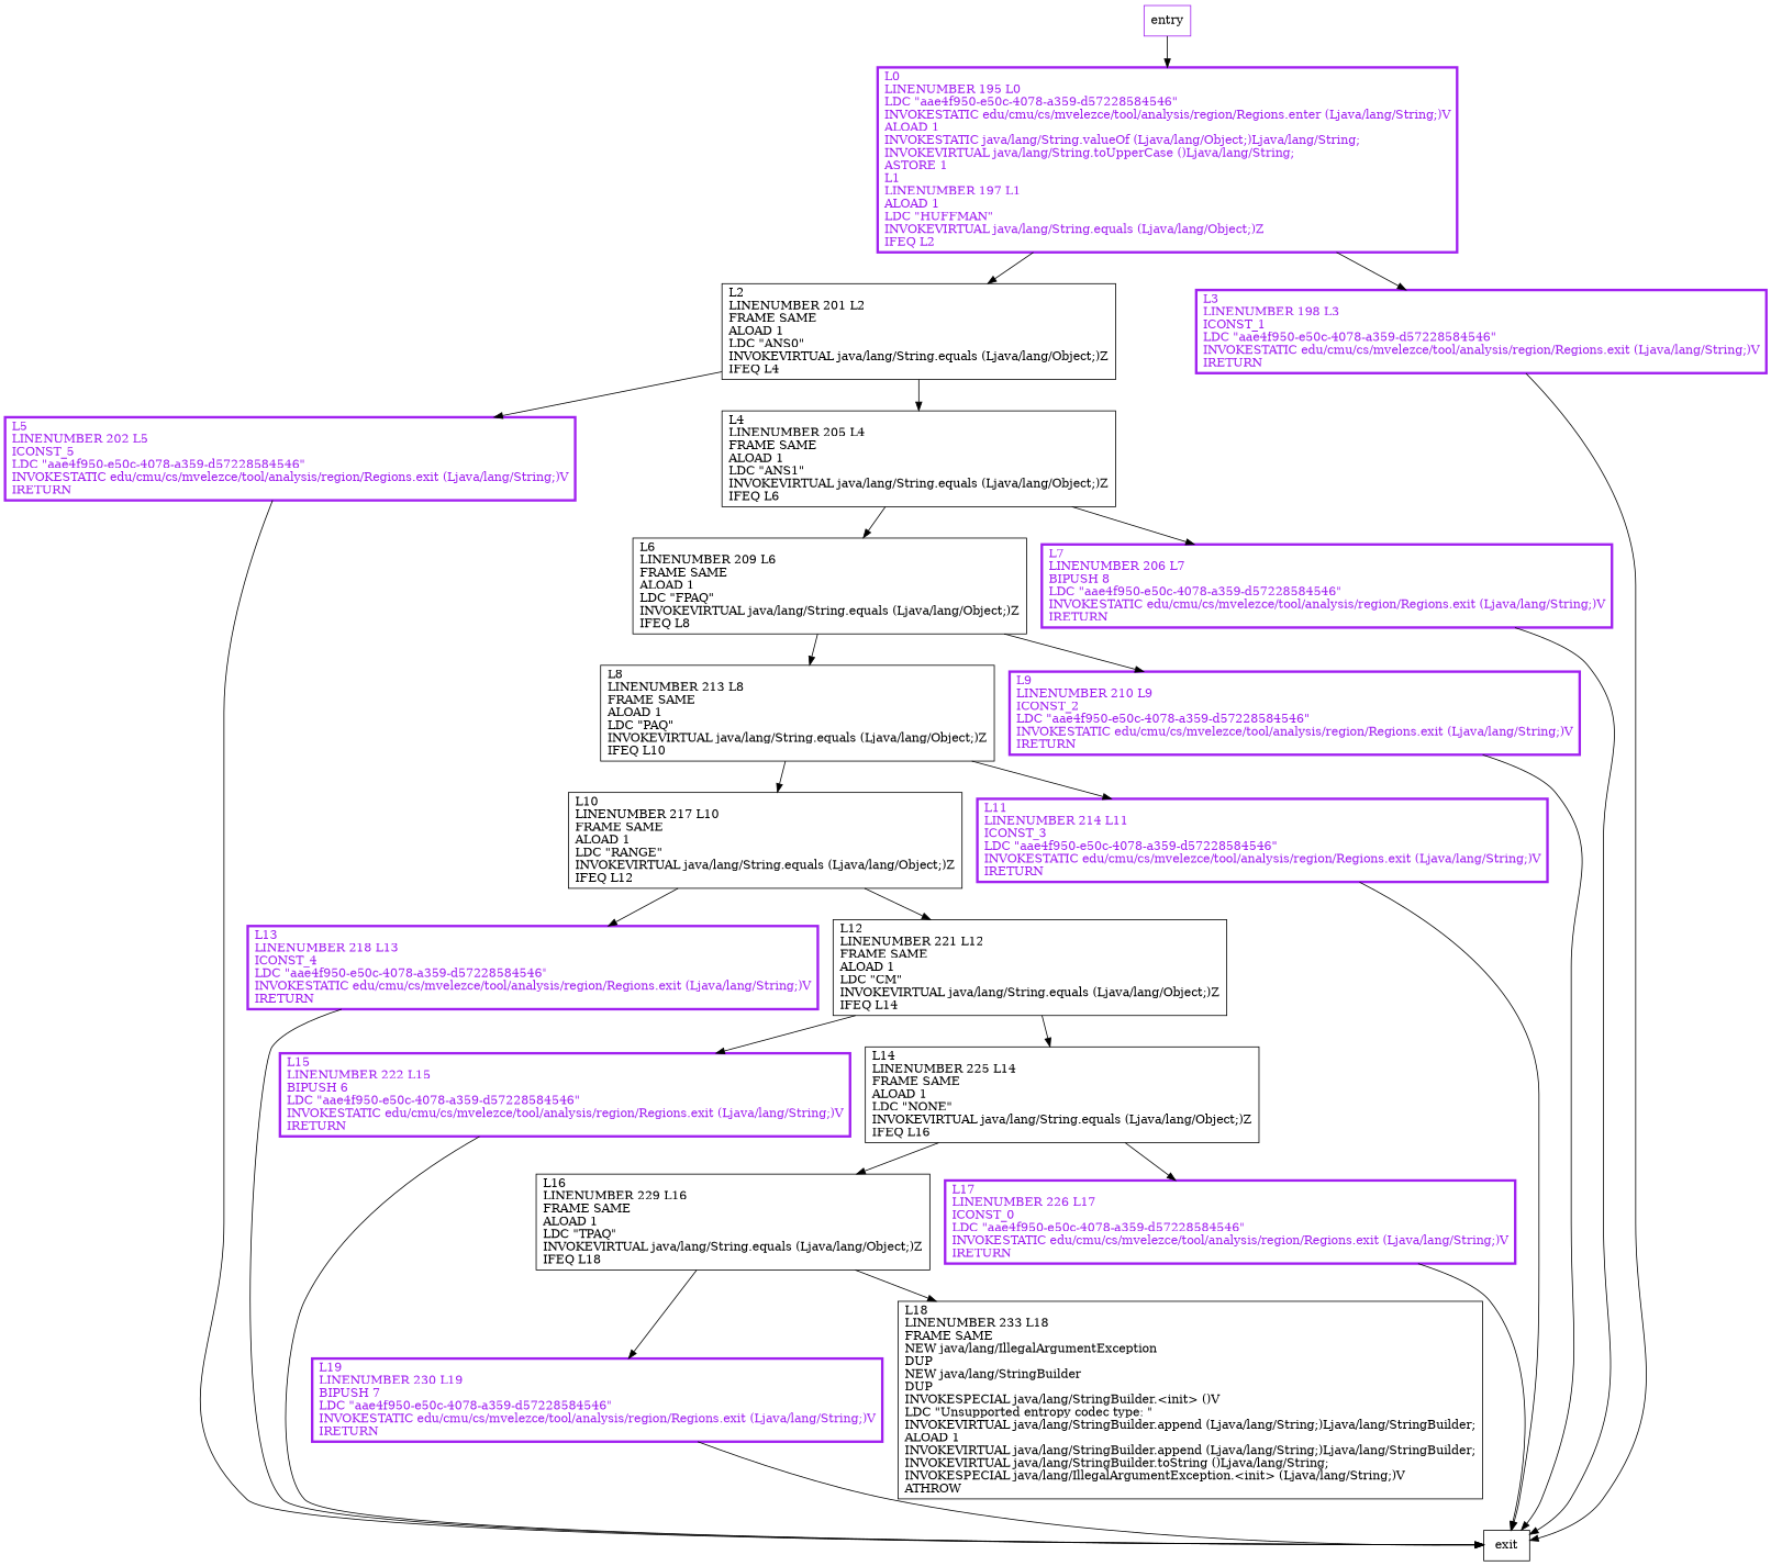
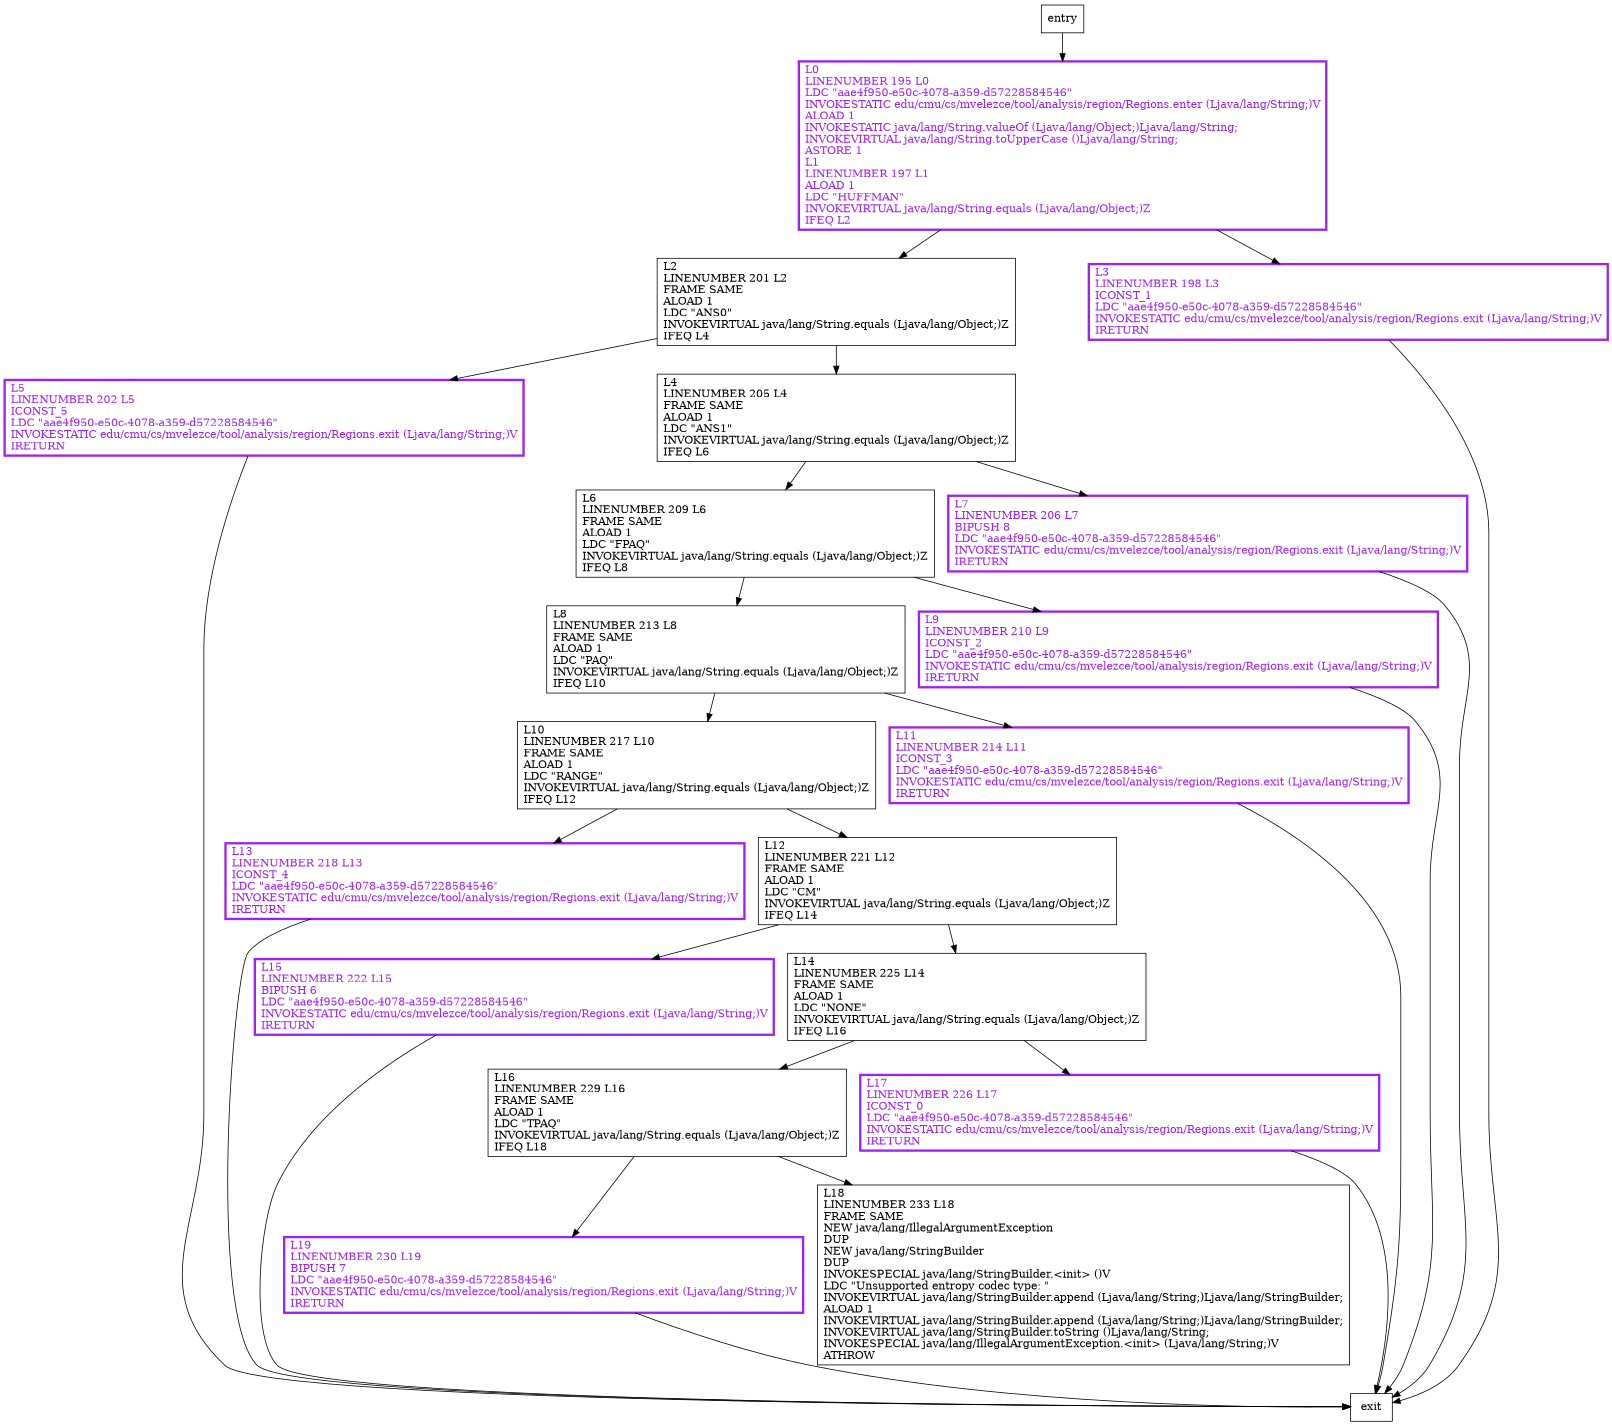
  digraph {
    node [shape=record]
    n1 [label="L16\lLINENUMBER 229 L16\lFRAME SAME\lALOAD 1\lLDC \"TPAQ\"\lINVOKEVIRTUAL java/lang/String.equals (Ljava/lang/Object;)Z\lIFEQ L18\l"]
    n2 [color=purple fontcolor=purple label="L19\lLINENUMBER 230 L19\lBIPUSH 7\lLDC \"aae4f950-e50c-4078-a359-d57228584546\"\lINVOKESTATIC edu/cmu/cs/mvelezce/tool/analysis/region/Regions.exit (Ljava/lang/String;)V\lIRETURN\l" penwidth=3]
    n3 [label="L18\lLINENUMBER 233 L18\lFRAME SAME\lNEW java/lang/IllegalArgumentException\lDUP\lNEW java/lang/StringBuilder\lDUP\lINVOKESPECIAL java/lang/StringBuilder.\<init\> ()V\lLDC \"Unsupported entropy codec type: \"\lINVOKEVIRTUAL java/lang/StringBuilder.append (Ljava/lang/String;)Ljava/lang/StringBuilder;\lALOAD 1\lINVOKEVIRTUAL java/lang/StringBuilder.append (Ljava/lang/String;)Ljava/lang/StringBuilder;\lINVOKEVIRTUAL java/lang/StringBuilder.toString ()Ljava/lang/String;\lINVOKESPECIAL java/lang/IllegalArgumentException.\<init\> (Ljava/lang/String;)V\lATHROW\l"]
    n4 [color=purple fontcolor=purple label="L17\lLINENUMBER 226 L17\lICONST_0\lLDC \"aae4f950-e50c-4078-a359-d57228584546\"\lINVOKESTATIC edu/cmu/cs/mvelezce/tool/analysis/region/Regions.exit (Ljava/lang/String;)V\lIRETURN\l" penwidth=3]
    exit
    n6 [color=purple fontcolor=purple label="L13\lLINENUMBER 218 L13\lICONST_4\lLDC \"aae4f950-e50c-4078-a359-d57228584546\"\lINVOKESTATIC edu/cmu/cs/mvelezce/tool/analysis/region/Regions.exit (Ljava/lang/String;)V\lIRETURN\l" penwidth=3]
    n7 [color=purple fontcolor=purple label="L5\lLINENUMBER 202 L5\lICONST_5\lLDC \"aae4f950-e50c-4078-a359-d57228584546\"\lINVOKESTATIC edu/cmu/cs/mvelezce/tool/analysis/region/Regions.exit (Ljava/lang/String;)V\lIRETURN\l" penwidth=3]
    n8 [color=purple fontcolor=purple label="L15\lLINENUMBER 222 L15\lBIPUSH 6\lLDC \"aae4f950-e50c-4078-a359-d57228584546\"\lINVOKESTATIC edu/cmu/cs/mvelezce/tool/analysis/region/Regions.exit (Ljava/lang/String;)V\lIRETURN\l" penwidth=3]
    n9 [color=purple fontcolor=purple label="L0\lLINENUMBER 195 L0\lLDC \"aae4f950-e50c-4078-a359-d57228584546\"\lINVOKESTATIC edu/cmu/cs/mvelezce/tool/analysis/region/Regions.enter (Ljava/lang/String;)V\lALOAD 1\lINVOKESTATIC java/lang/String.valueOf (Ljava/lang/Object;)Ljava/lang/String;\lINVOKEVIRTUAL java/lang/String.toUpperCase ()Ljava/lang/String;\lASTORE 1\lL1\lLINENUMBER 197 L1\lALOAD 1\lLDC \"HUFFMAN\"\lINVOKEVIRTUAL java/lang/String.equals (Ljava/lang/Object;)Z\lIFEQ L2\l" penwidth=3]
    n10 [label="L2\lLINENUMBER 201 L2\lFRAME SAME\lALOAD 1\lLDC \"ANS0\"\lINVOKEVIRTUAL java/lang/String.equals (Ljava/lang/Object;)Z\lIFEQ L4\l"]
    n11 [color=purple fontcolor=purple label="L3\lLINENUMBER 198 L3\lICONST_1\lLDC \"aae4f950-e50c-4078-a359-d57228584546\"\lINVOKESTATIC edu/cmu/cs/mvelezce/tool/analysis/region/Regions.exit (Ljava/lang/String;)V\lIRETURN\l" penwidth=3]
    n12 [label="L6\lLINENUMBER 209 L6\lFRAME SAME\lALOAD 1\lLDC \"FPAQ\"\lINVOKEVIRTUAL java/lang/String.equals (Ljava/lang/Object;)Z\lIFEQ L8\l"]
    n13 [label="L8\lLINENUMBER 213 L8\lFRAME SAME\lALOAD 1\lLDC \"PAQ\"\lINVOKEVIRTUAL java/lang/String.equals (Ljava/lang/Object;)Z\lIFEQ L10\l"]
    n14 [color=purple fontcolor=purple label="L9\lLINENUMBER 210 L9\lICONST_2\lLDC \"aae4f950-e50c-4078-a359-d57228584546\"\lINVOKESTATIC edu/cmu/cs/mvelezce/tool/analysis/region/Regions.exit (Ljava/lang/String;)V\lIRETURN\l" penwidth=3]
    n15 [label="L4\lLINENUMBER 205 L4\lFRAME SAME\lALOAD 1\lLDC \"ANS1\"\lINVOKEVIRTUAL java/lang/String.equals (Ljava/lang/Object;)Z\lIFEQ L6\l"]
    n16 [color=purple fontcolor=purple label="L7\lLINENUMBER 206 L7\lBIPUSH 8\lLDC \"aae4f950-e50c-4078-a359-d57228584546\"\lINVOKESTATIC edu/cmu/cs/mvelezce/tool/analysis/region/Regions.exit (Ljava/lang/String;)V\lIRETURN\l" penwidth=3]
    n17 [label="L10\lLINENUMBER 217 L10\lFRAME SAME\lALOAD 1\lLDC \"RANGE\"\lINVOKEVIRTUAL java/lang/String.equals (Ljava/lang/Object;)Z\lIFEQ L12\l"]
    n18 [color=purple fontcolor=purple label="L11\lLINENUMBER 214 L11\lICONST_3\lLDC \"aae4f950-e50c-4078-a359-d57228584546\"\lINVOKESTATIC edu/cmu/cs/mvelezce/tool/analysis/region/Regions.exit (Ljava/lang/String;)V\lIRETURN\l" penwidth=3]
    n19 [label="L12\lLINENUMBER 221 L12\lFRAME SAME\lALOAD 1\lLDC \"CM\"\lINVOKEVIRTUAL java/lang/String.equals (Ljava/lang/Object;)Z\lIFEQ L14\l"]
    n20 [label="L14\lLINENUMBER 225 L14\lFRAME SAME\lALOAD 1\lLDC \"NONE\"\lINVOKEVIRTUAL java/lang/String.equals (Ljava/lang/Object;)Z\lIFEQ L16\l"]
-   entry [color=purple]
+   entry
    n1 -> n2
    n1 -> n3
    n2 -> exit
    n4 -> exit
    n6 -> exit
    n7 -> exit
    n8 -> exit
    n9 -> n10
    n9 -> n11
    n10 -> n7
    n10 -> n15
    n11 -> exit
    n12 -> n13
    n12 -> n14
    n13 -> n17
    n13 -> n18
    n14 -> exit
    n15 -> n12
    n15 -> n16
    n16 -> exit
    n17 -> n6
    n17 -> n19
    n18 -> exit
    n19 -> n8
    n19 -> n20
    n20 -> n1
    n20 -> n4
    entry -> n9
  }
